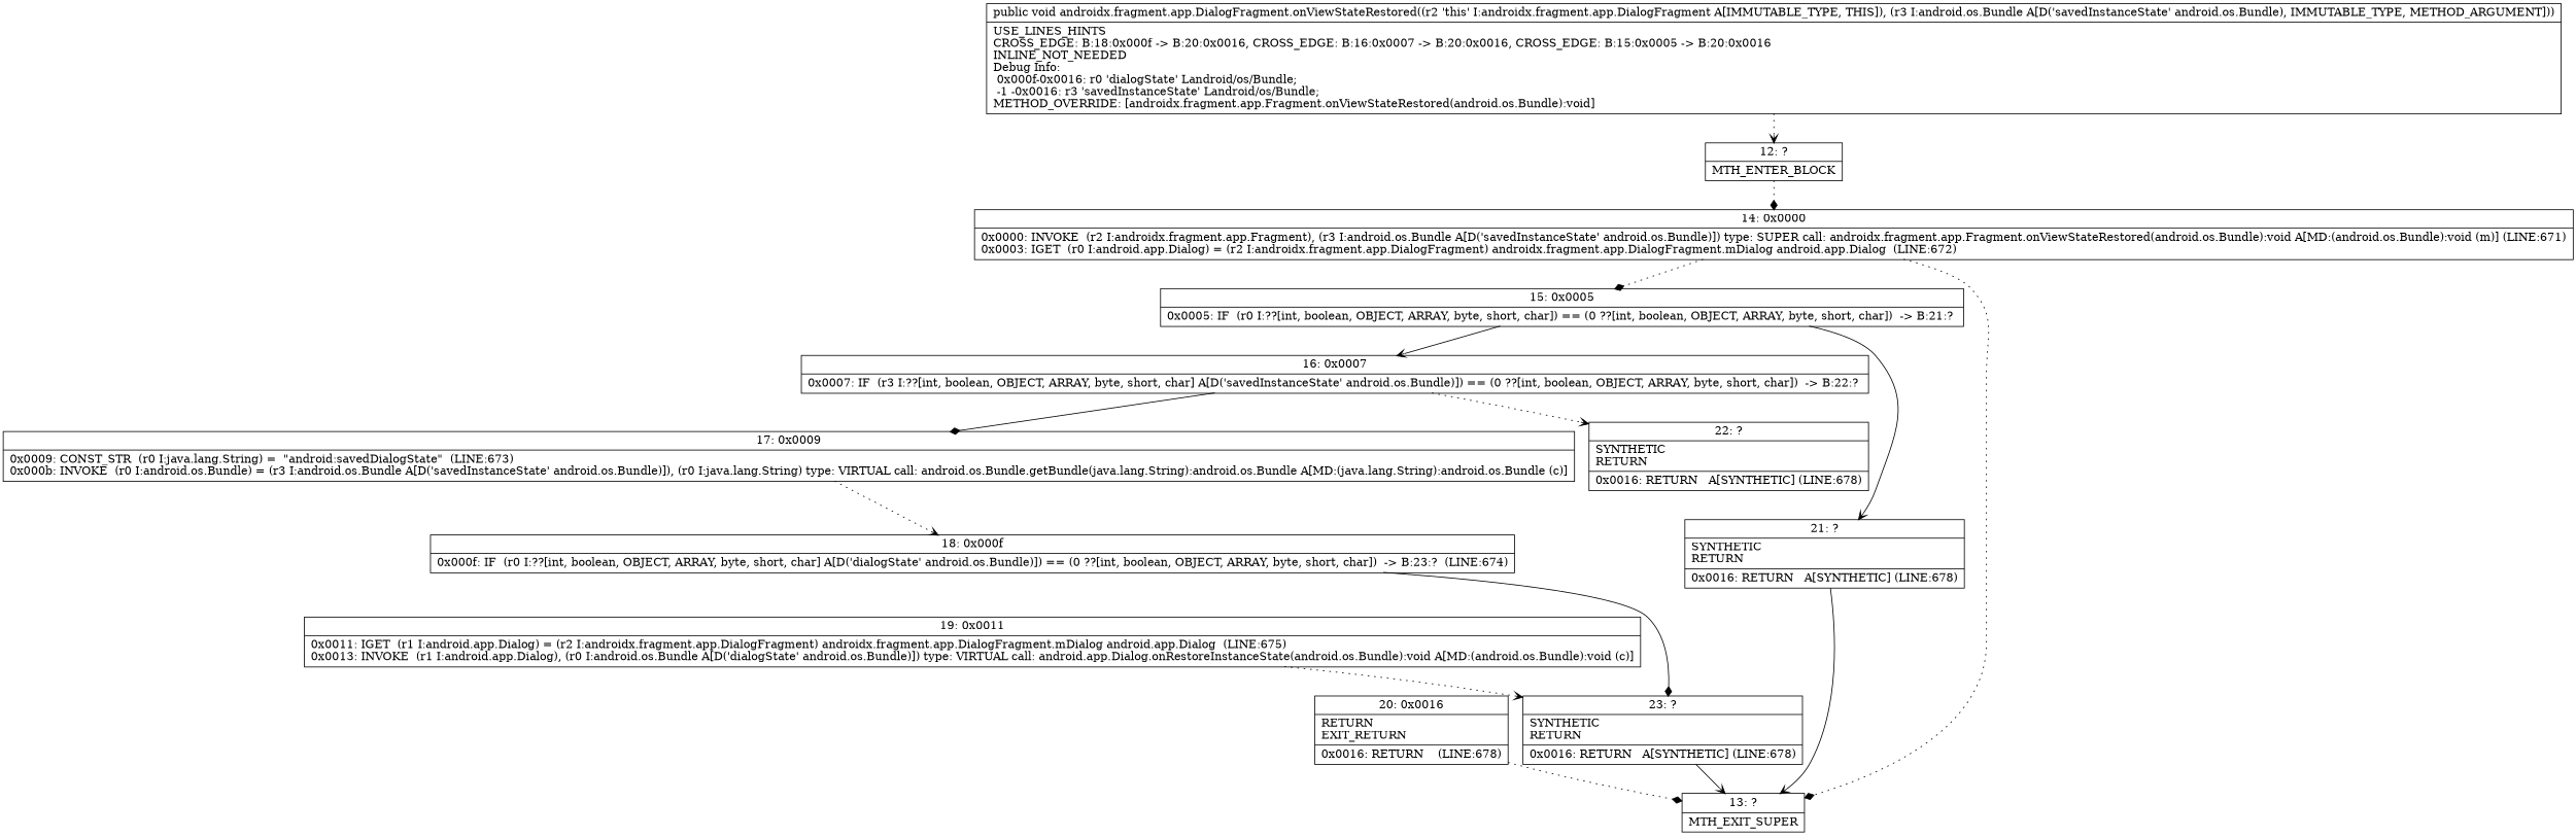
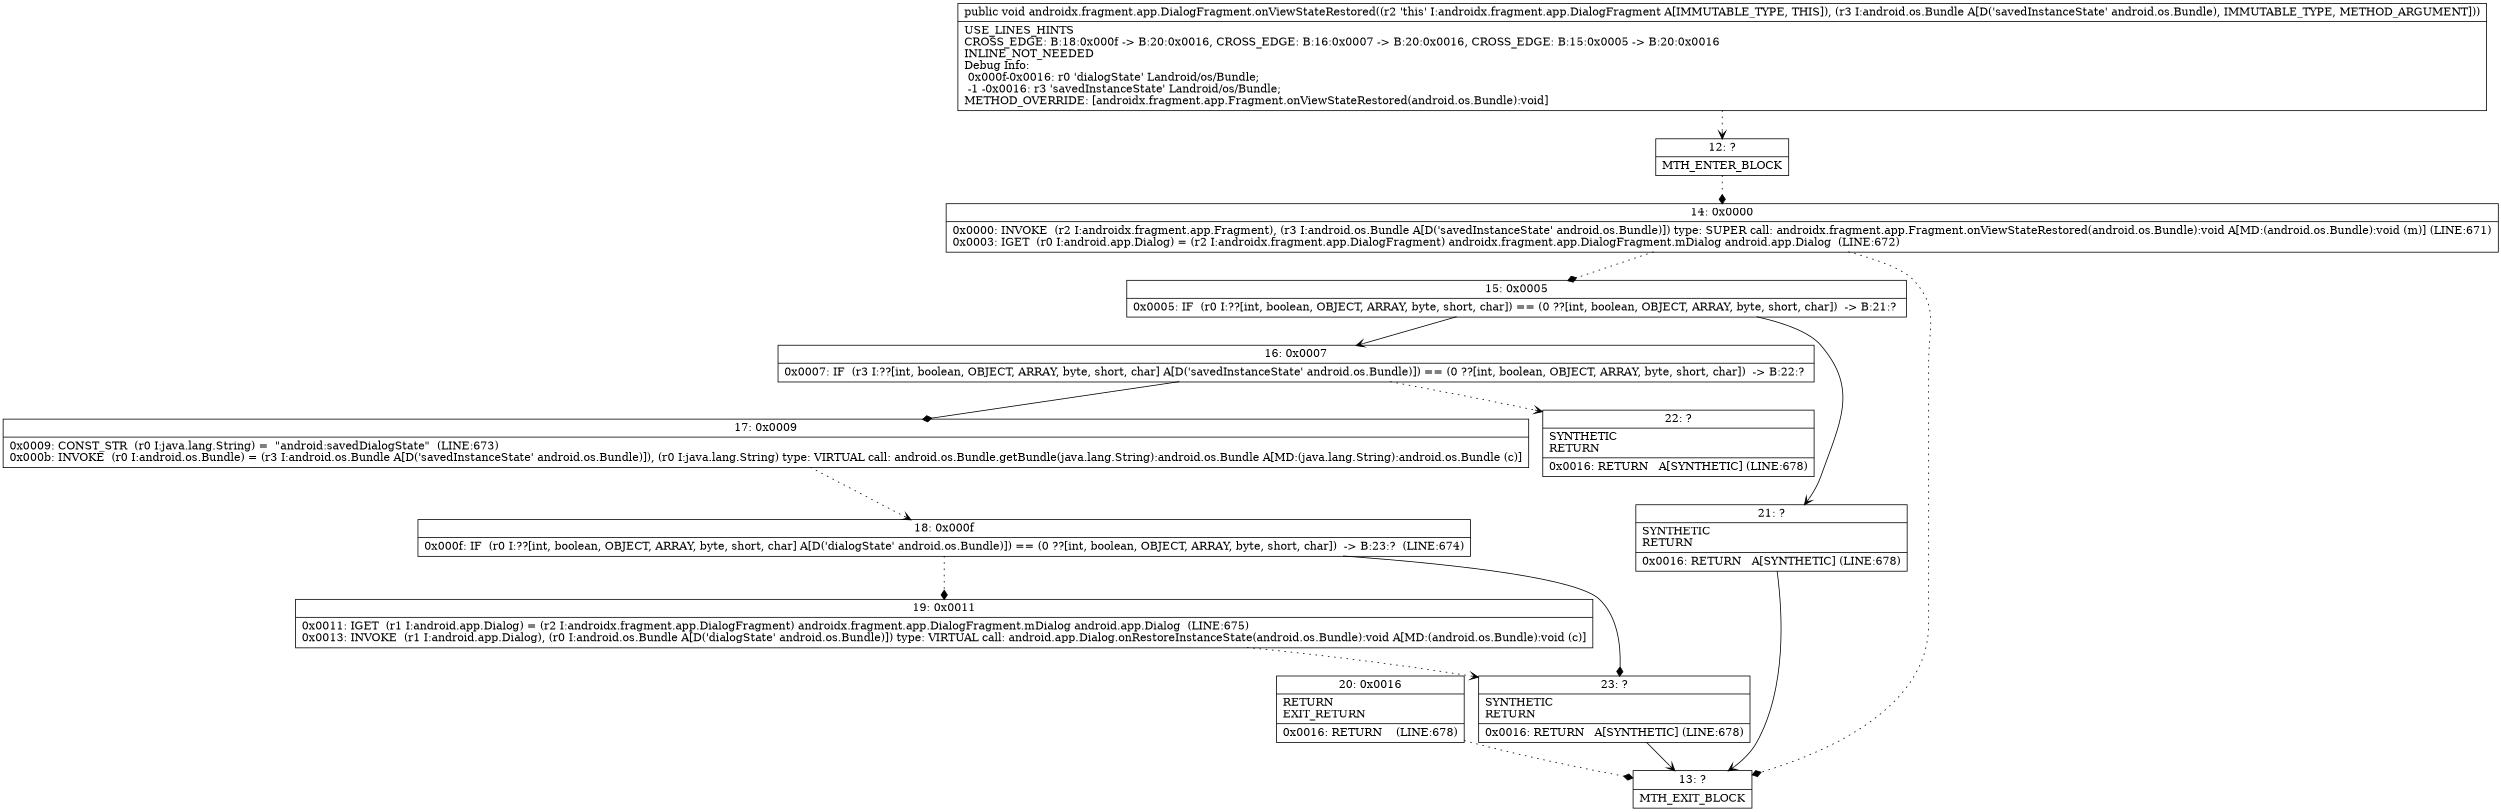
  digraph {
    node [shape=record]
    edge [arrowhead=vee style=dotted]
    n1 [label="{12\:\ ?|MTH_ENTER_BLOCK\l}"]
    n2 [label="{14\:\ 0x0000|0x0000: INVOKE  (r2 I:androidx.fragment.app.Fragment), (r3 I:android.os.Bundle A[D('savedInstanceState' android.os.Bundle)]) type: SUPER call: androidx.fragment.app.Fragment.onViewStateRestored(android.os.Bundle):void A[MD:(android.os.Bundle):void (m)] (LINE:671)\l0x0003: IGET  (r0 I:android.app.Dialog) = (r2 I:androidx.fragment.app.DialogFragment) androidx.fragment.app.DialogFragment.mDialog android.app.Dialog  (LINE:672)\l}"]
    n3 [label="{15\:\ 0x0005|0x0005: IF  (r0 I:??[int, boolean, OBJECT, ARRAY, byte, short, char]) == (0 ??[int, boolean, OBJECT, ARRAY, byte, short, char])  \-\> B:21:? \l}"]
-   n4 [label="{13\:\ ?|MTH_EXIT_SUPER\l}"]
+   n4 [label="{13\:\ ?|MTH_EXIT_BLOCK\l}"]
    n5 [label="{16\:\ 0x0007|0x0007: IF  (r3 I:??[int, boolean, OBJECT, ARRAY, byte, short, char] A[D('savedInstanceState' android.os.Bundle)]) == (0 ??[int, boolean, OBJECT, ARRAY, byte, short, char])  \-\> B:22:? \l}"]
    n6 [label="{21\:\ ?|SYNTHETIC\lRETURN\l|0x0016: RETURN   A[SYNTHETIC] (LINE:678)\l}"]
    n7 [label="{17\:\ 0x0009|0x0009: CONST_STR  (r0 I:java.lang.String) =  \"android:savedDialogState\"  (LINE:673)\l0x000b: INVOKE  (r0 I:android.os.Bundle) = (r3 I:android.os.Bundle A[D('savedInstanceState' android.os.Bundle)]), (r0 I:java.lang.String) type: VIRTUAL call: android.os.Bundle.getBundle(java.lang.String):android.os.Bundle A[MD:(java.lang.String):android.os.Bundle (c)]\l}"]
    n8 [label="{22\:\ ?|SYNTHETIC\lRETURN\l|0x0016: RETURN   A[SYNTHETIC] (LINE:678)\l}"]
    n9 [label="{18\:\ 0x000f|0x000f: IF  (r0 I:??[int, boolean, OBJECT, ARRAY, byte, short, char] A[D('dialogState' android.os.Bundle)]) == (0 ??[int, boolean, OBJECT, ARRAY, byte, short, char])  \-\> B:23:?  (LINE:674)\l}"]
    n10 [label="{19\:\ 0x0011|0x0011: IGET  (r1 I:android.app.Dialog) = (r2 I:androidx.fragment.app.DialogFragment) androidx.fragment.app.DialogFragment.mDialog android.app.Dialog  (LINE:675)\l0x0013: INVOKE  (r1 I:android.app.Dialog), (r0 I:android.os.Bundle A[D('dialogState' android.os.Bundle)]) type: VIRTUAL call: android.app.Dialog.onRestoreInstanceState(android.os.Bundle):void A[MD:(android.os.Bundle):void (c)]\l}"]
    n11 [label="{23\:\ ?|SYNTHETIC\lRETURN\l|0x0016: RETURN   A[SYNTHETIC] (LINE:678)\l}"]
    n12 [label="{20\:\ 0x0016|RETURN\lEXIT_RETURN\l|0x0016: RETURN    (LINE:678)\l}"]
    n13 [label="{public void androidx.fragment.app.DialogFragment.onViewStateRestored((r2 'this' I:androidx.fragment.app.DialogFragment A[IMMUTABLE_TYPE, THIS]), (r3 I:android.os.Bundle A[D('savedInstanceState' android.os.Bundle), IMMUTABLE_TYPE, METHOD_ARGUMENT]))  | USE_LINES_HINTS\lCROSS_EDGE: B:18:0x000f \-\> B:20:0x0016, CROSS_EDGE: B:16:0x0007 \-\> B:20:0x0016, CROSS_EDGE: B:15:0x0005 \-\> B:20:0x0016\lINLINE_NOT_NEEDED\lDebug Info:\l  0x000f\-0x0016: r0 'dialogState' Landroid\/os\/Bundle;\l  \-1 \-0x0016: r3 'savedInstanceState' Landroid\/os\/Bundle;\lMETHOD_OVERRIDE: [androidx.fragment.app.Fragment.onViewStateRestored(android.os.Bundle):void]\l}"]
    n1 -> n2 [arrowhead=diamond]
    n2 -> n3 [arrowhead=diamond]
    n2 -> n4 [arrowhead=diamond]
    n3 -> n5 [style=solid]
    n3 -> n6 [style=solid]
    n5 -> n7 [arrowhead=diamond style=solid]
    n5 -> n8
    n6 -> n4 [style=solid]
    n7 -> n9
+   n9 -> n10 [arrowhead=diamond]
    n9 -> n11 [arrowhead=diamond style=solid]
    n10 -> n11
    n11 -> n4 [style=solid]
    n12 -> n4 [arrowhead=diamond]
    n13 -> n1
  }
